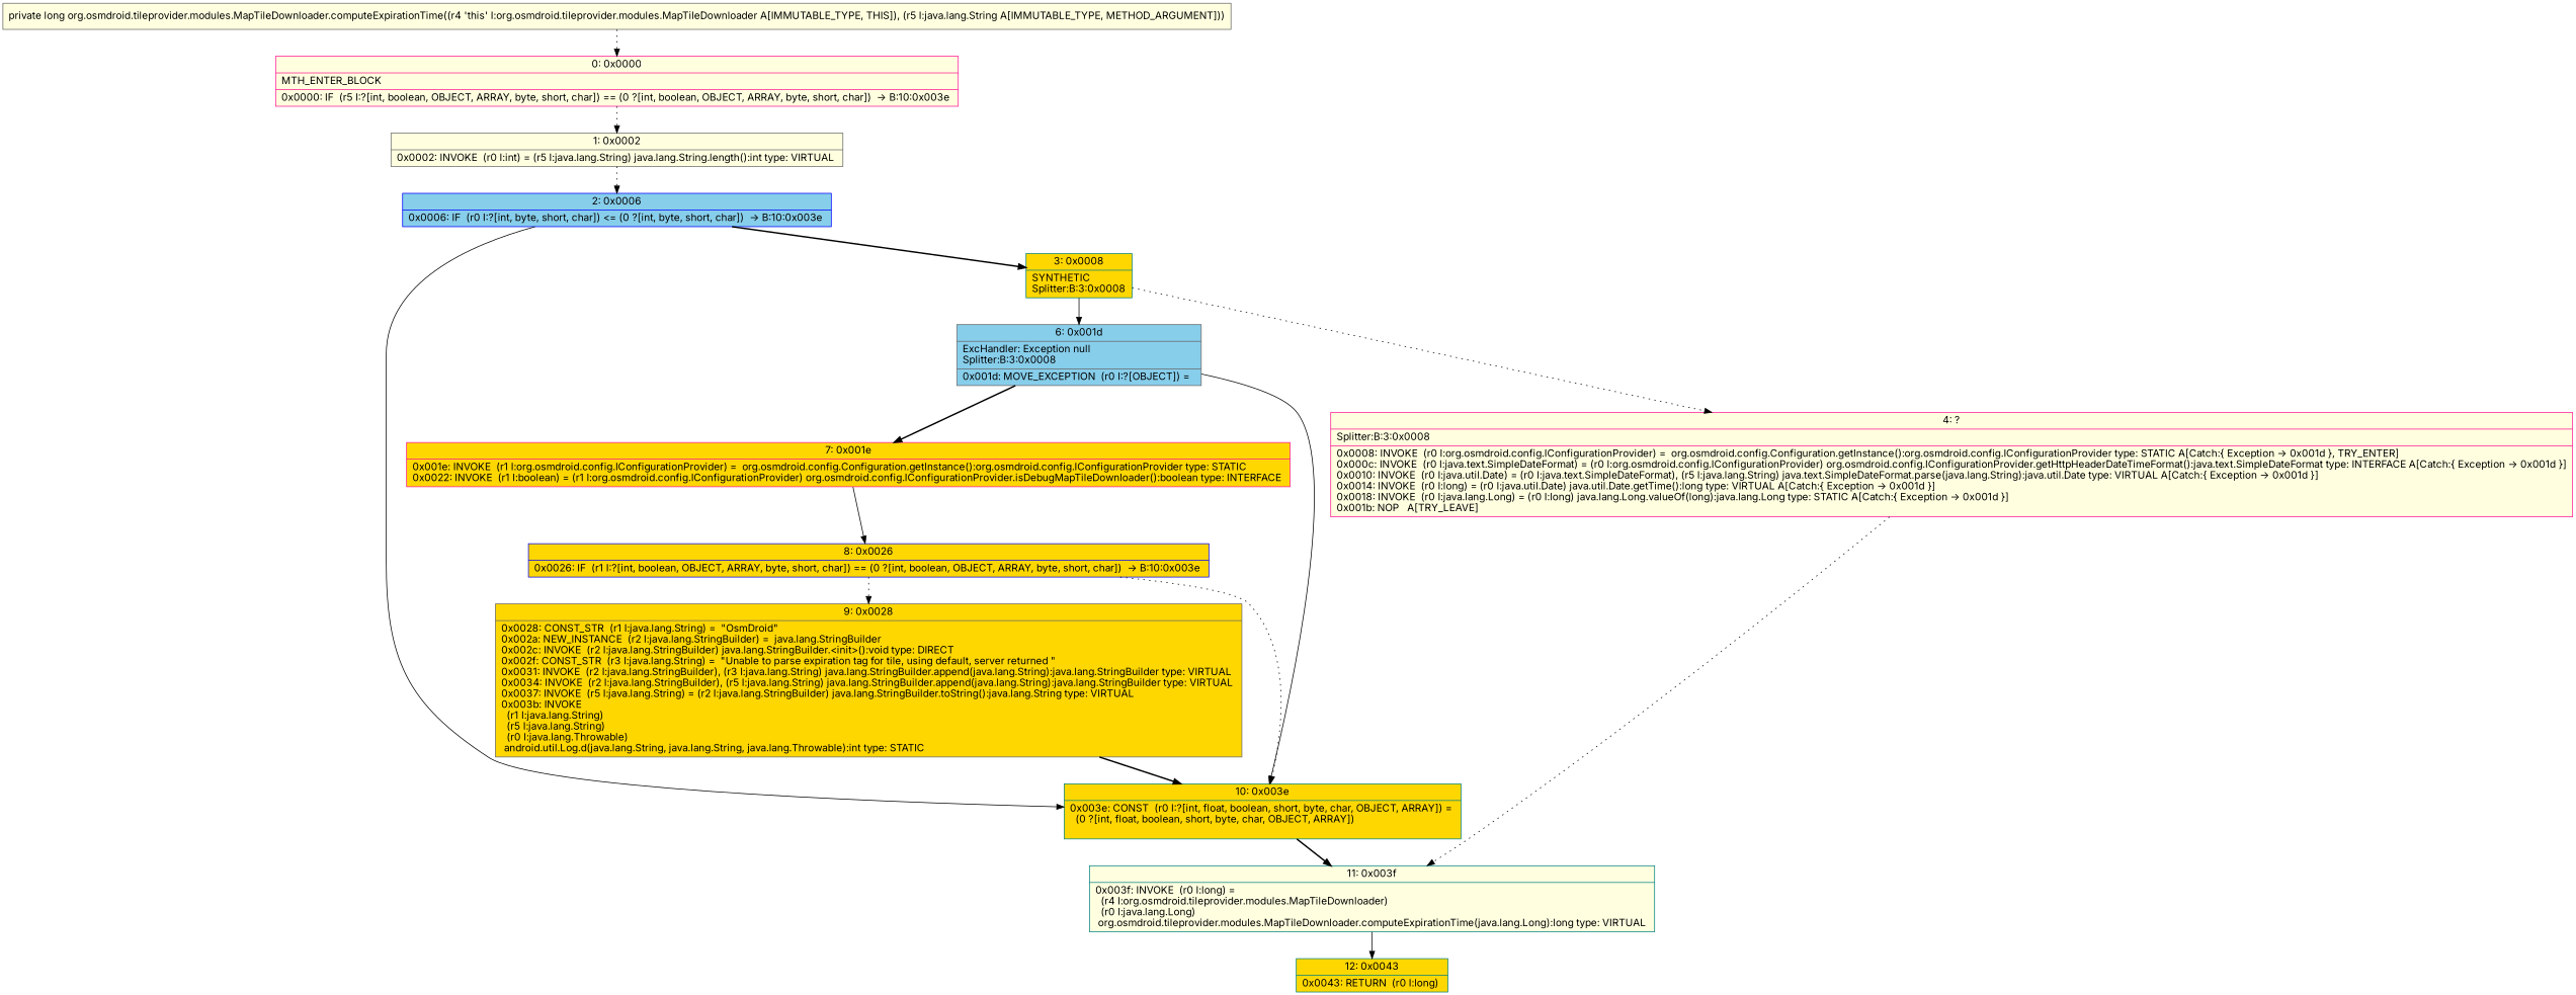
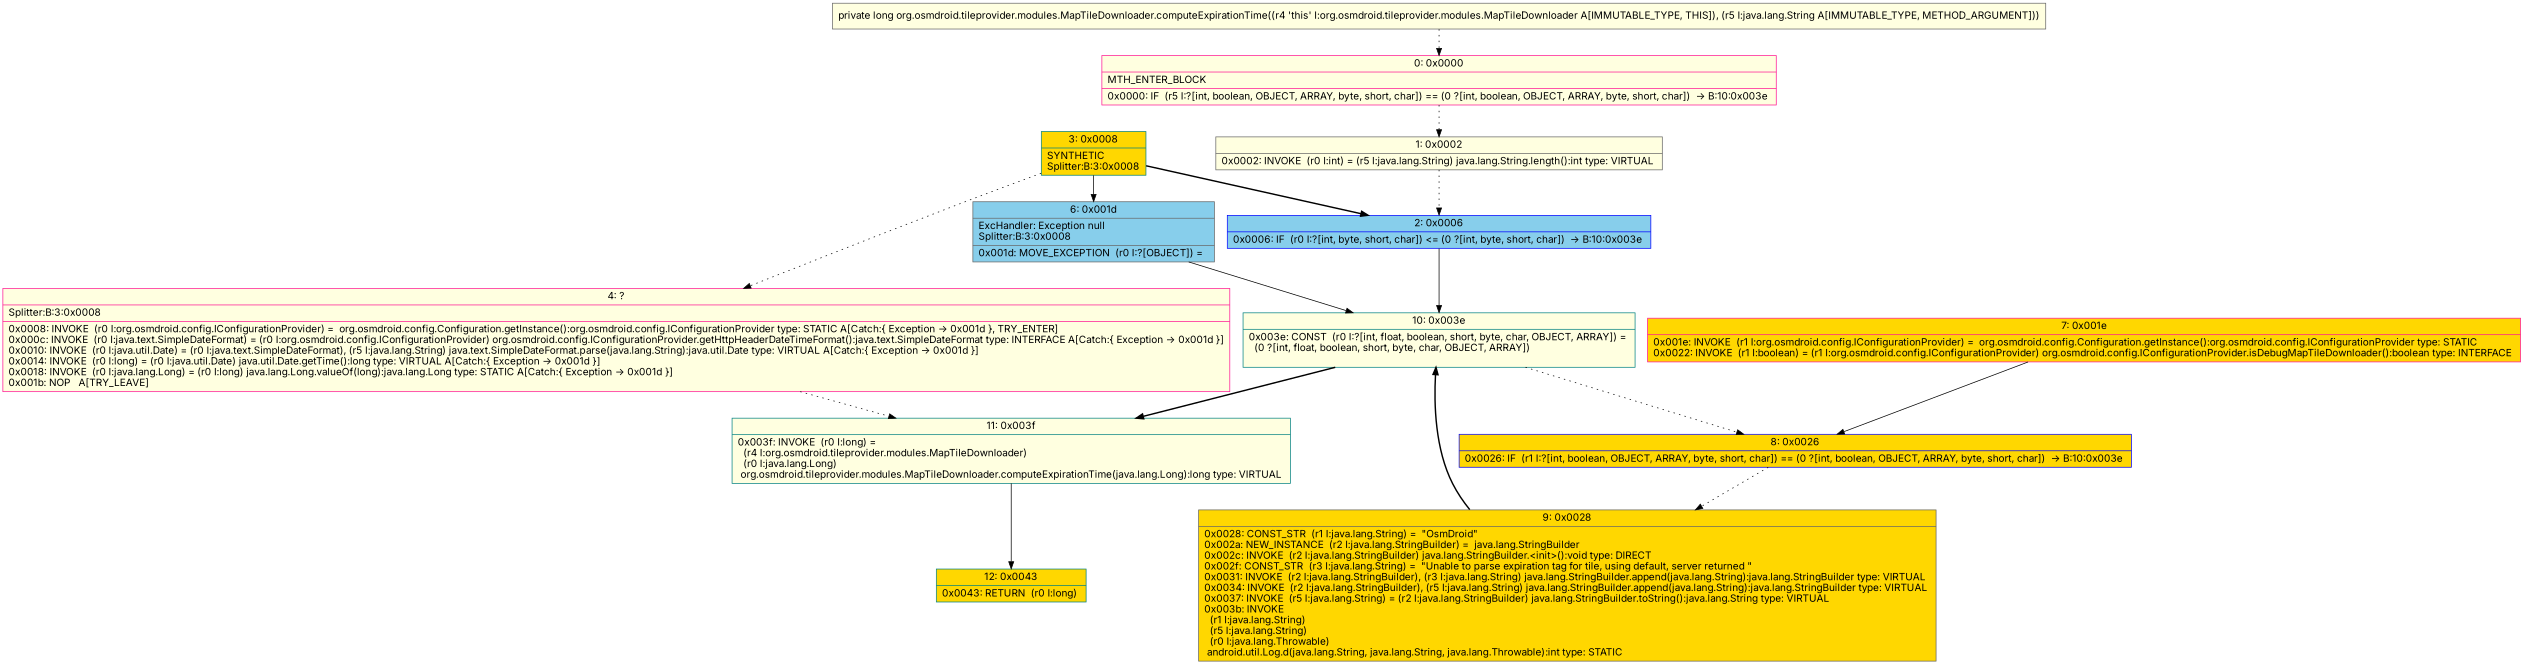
  digraph {
    fontname=Inter
    node [color=gray40 fillcolor=lightyellow fontname=Inter shape=record style=filled]
    edge [fontname=Inter style=dotted]
    n1 [color=deeppink label="{0\:\ 0x0000|MTH_ENTER_BLOCK\l|0x0000: IF  (r5 I:?[int, boolean, OBJECT, ARRAY, byte, short, char]) == (0 ?[int, boolean, OBJECT, ARRAY, byte, short, char])  \-\> B:10:0x003e \l}"]
    n2 [label="{1\:\ 0x0002|0x0002: INVOKE  (r0 I:int) = (r5 I:java.lang.String) java.lang.String.length():int type: VIRTUAL \l}"]
    n3 [color=blue fillcolor=skyblue label="{2\:\ 0x0006|0x0006: IF  (r0 I:?[int, byte, short, char]) \<= (0 ?[int, byte, short, char])  \-\> B:10:0x003e \l}"]
-   n4 [color=teal fillcolor=gold label="{10\:\ 0x003e|0x003e: CONST  (r0 I:?[int, float, boolean, short, byte, char, OBJECT, ARRAY]) = \l  (0 ?[int, float, boolean, short, byte, char, OBJECT, ARRAY])\l \l}"]
+   n4 [color=teal label="{10\:\ 0x003e|0x003e: CONST  (r0 I:?[int, float, boolean, short, byte, char, OBJECT, ARRAY]) = \l  (0 ?[int, float, boolean, short, byte, char, OBJECT, ARRAY])\l \l}"]
    n5 [color=teal label="{11\:\ 0x003f|0x003f: INVOKE  (r0 I:long) = \l  (r4 I:org.osmdroid.tileprovider.modules.MapTileDownloader)\l  (r0 I:java.lang.Long)\l org.osmdroid.tileprovider.modules.MapTileDownloader.computeExpirationTime(java.lang.Long):long type: VIRTUAL \l}"]
    n6 [color=teal fillcolor=gold label="{3\:\ 0x0008|SYNTHETIC\lSplitter:B:3:0x0008\l}"]
    n7 [color=deeppink label="{4\:\ ?|Splitter:B:3:0x0008\l|0x0008: INVOKE  (r0 I:org.osmdroid.config.IConfigurationProvider) =  org.osmdroid.config.Configuration.getInstance():org.osmdroid.config.IConfigurationProvider type: STATIC A[Catch:\{ Exception \-\> 0x001d \}, TRY_ENTER]\l0x000c: INVOKE  (r0 I:java.text.SimpleDateFormat) = (r0 I:org.osmdroid.config.IConfigurationProvider) org.osmdroid.config.IConfigurationProvider.getHttpHeaderDateTimeFormat():java.text.SimpleDateFormat type: INTERFACE A[Catch:\{ Exception \-\> 0x001d \}]\l0x0010: INVOKE  (r0 I:java.util.Date) = (r0 I:java.text.SimpleDateFormat), (r5 I:java.lang.String) java.text.SimpleDateFormat.parse(java.lang.String):java.util.Date type: VIRTUAL A[Catch:\{ Exception \-\> 0x001d \}]\l0x0014: INVOKE  (r0 I:long) = (r0 I:java.util.Date) java.util.Date.getTime():long type: VIRTUAL A[Catch:\{ Exception \-\> 0x001d \}]\l0x0018: INVOKE  (r0 I:java.lang.Long) = (r0 I:long) java.lang.Long.valueOf(long):java.lang.Long type: STATIC A[Catch:\{ Exception \-\> 0x001d \}]\l0x001b: NOP   A[TRY_LEAVE]\l}"]
    n8 [fillcolor=skyblue label="{6\:\ 0x001d|ExcHandler: Exception null\lSplitter:B:3:0x0008\l|0x001d: MOVE_EXCEPTION  (r0 I:?[OBJECT]) =  \l}"]
    n9 [color=deeppink fillcolor=gold label="{7\:\ 0x001e|0x001e: INVOKE  (r1 I:org.osmdroid.config.IConfigurationProvider) =  org.osmdroid.config.Configuration.getInstance():org.osmdroid.config.IConfigurationProvider type: STATIC \l0x0022: INVOKE  (r1 I:boolean) = (r1 I:org.osmdroid.config.IConfigurationProvider) org.osmdroid.config.IConfigurationProvider.isDebugMapTileDownloader():boolean type: INTERFACE \l}"]
    n10 [color=teal fillcolor=gold label="{12\:\ 0x0043|0x0043: RETURN  (r0 I:long) \l}"]
    n11 [color=blue fillcolor=gold label="{8\:\ 0x0026|0x0026: IF  (r1 I:?[int, boolean, OBJECT, ARRAY, byte, short, char]) == (0 ?[int, boolean, OBJECT, ARRAY, byte, short, char])  \-\> B:10:0x003e \l}"]
    n12 [fillcolor=gold label="{9\:\ 0x0028|0x0028: CONST_STR  (r1 I:java.lang.String) =  \"OsmDroid\" \l0x002a: NEW_INSTANCE  (r2 I:java.lang.StringBuilder) =  java.lang.StringBuilder \l0x002c: INVOKE  (r2 I:java.lang.StringBuilder) java.lang.StringBuilder.\<init\>():void type: DIRECT \l0x002f: CONST_STR  (r3 I:java.lang.String) =  \"Unable to parse expiration tag for tile, using default, server returned \" \l0x0031: INVOKE  (r2 I:java.lang.StringBuilder), (r3 I:java.lang.String) java.lang.StringBuilder.append(java.lang.String):java.lang.StringBuilder type: VIRTUAL \l0x0034: INVOKE  (r2 I:java.lang.StringBuilder), (r5 I:java.lang.String) java.lang.StringBuilder.append(java.lang.String):java.lang.StringBuilder type: VIRTUAL \l0x0037: INVOKE  (r5 I:java.lang.String) = (r2 I:java.lang.StringBuilder) java.lang.StringBuilder.toString():java.lang.String type: VIRTUAL \l0x003b: INVOKE  \l  (r1 I:java.lang.String)\l  (r5 I:java.lang.String)\l  (r0 I:java.lang.Throwable)\l android.util.Log.d(java.lang.String, java.lang.String, java.lang.Throwable):int type: STATIC \l}"]
    n13 [label="{private long org.osmdroid.tileprovider.modules.MapTileDownloader.computeExpirationTime((r4 'this' I:org.osmdroid.tileprovider.modules.MapTileDownloader A[IMMUTABLE_TYPE, THIS]), (r5 I:java.lang.String A[IMMUTABLE_TYPE, METHOD_ARGUMENT])) }"]
    n1 -> n2
    n2 -> n3
    n3 -> n4 [style=solid]
-   n3 -> n6 [style=bold]
+   n6 -> n3 [style=bold]
    n4 -> n5 [style=bold]
    n5 -> n10 [style=solid]
    n6 -> n7
    n6 -> n8 [style=solid]
    n7 -> n5
    n8 -> n4 [style=solid]
-   n8 -> n9 [style=bold]
    n9 -> n11 [style=solid]
-   n11 -> n4
+   n4 -> n11
    n11 -> n12
    n12 -> n4 [style=bold]
    n13 -> n1
  }
